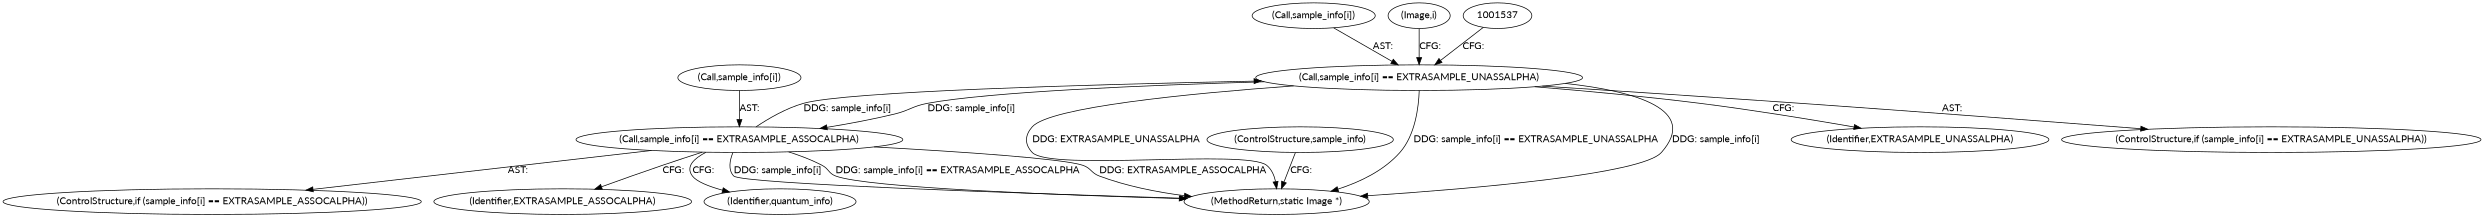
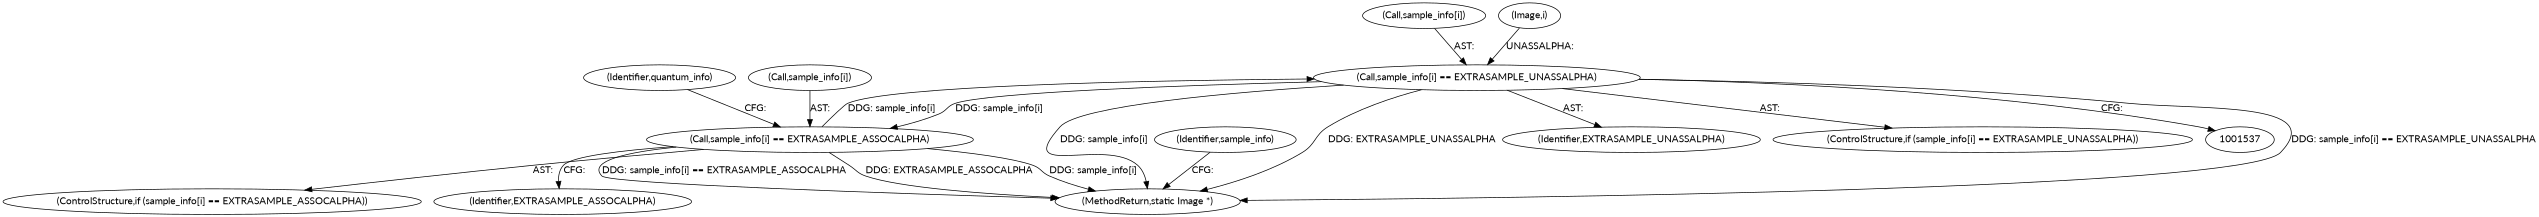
  digraph {
    fontname=Lato
    node [fontname=Lato]
    edge [fontname=Lato]
    n1 [label="(Call,sample_info[i] == EXTRASAMPLE_UNASSALPHA)"]
    n2 [label="(Call,sample_info[i] == EXTRASAMPLE_ASSOCALPHA)"]
    n3 [label="(MethodReturn,static Image *)"]
    n4 [label="(Identifier,EXTRASAMPLE_UNASSALPHA)"]
    n5 [label="(ControlStructure,if (sample_info[i] == EXTRASAMPLE_UNASSALPHA))"]
    n6 [label="(ControlStructure,if (sample_info[i] == EXTRASAMPLE_ASSOCALPHA))"]
    n7 [label="(Identifier,EXTRASAMPLE_ASSOCALPHA)"]
    n8 [label="(Call,sample_info[i])"]
    n9 [label="(Identifier,quantum_info)"]
-   n10 [label="(ControlStructure,sample_info)"]
+   n10 [label="(Identifier,sample_info)"]
    n11 [label="(Image,i)"]
    n12 [label="(Call,sample_info[i])"]
    1001537
    n1 -> n2 [label="DDG: sample_info[i]"]
    n1 -> n3 [label="DDG: EXTRASAMPLE_UNASSALPHA"]
    n1 -> n3 [label="DDG: sample_info[i] == EXTRASAMPLE_UNASSALPHA"]
    n1 -> n3 [label="DDG: sample_info[i]"]
-   n1 -> n4 [label="CFG: "]
+   n1 -> n4 [label="AST: "]
    n1 -> n5 [label="AST: "]
    n2 -> n1 [label="DDG: sample_info[i]"]
    n2 -> n3 [label="DDG: EXTRASAMPLE_ASSOCALPHA"]
    n2 -> n3 [label="DDG: sample_info[i]"]
    n2 -> n3 [label="DDG: sample_info[i] == EXTRASAMPLE_ASSOCALPHA"]
    n2 -> n6 [label="AST: "]
    n2 -> n7 [label="CFG: "]
    n8 -> n1 [label="AST: "]
-   n2 -> n9 [label="CFG: "]
+   n9 -> n2 [label="CFG: "]
    n10 -> n3 [label="CFG: "]
-   n11 -> n1 [label="CFG: "]
+   n11 -> n1 [label="UNASSALPHA: "]
    n12 -> n2 [label="AST: "]
-   1001537 -> n1 [label="CFG: "]
+   n1 -> 1001537 [label="CFG: "]
  }
